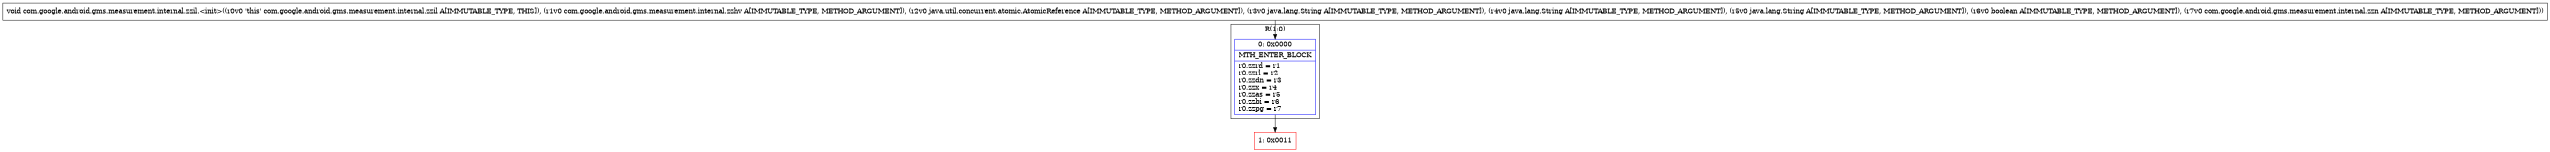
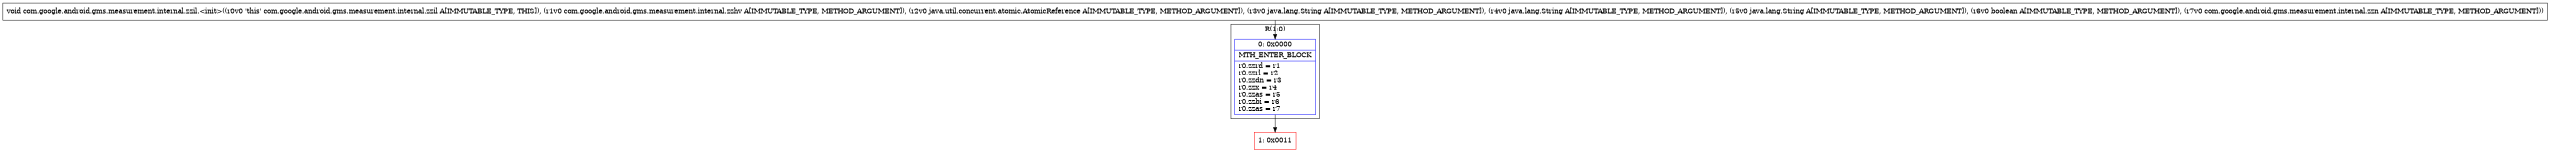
  digraph {
    node [shape=record]
-   n1 [color=blue label="{0\:\ 0x0000|MTH_ENTER_BLOCK\l|r0.zzrd = r1\lr0.zzrl = r2\lr0.zzdn = r3\lr0.zzx = r4\lr0.zzas = r5\lr0.zzbi = r6\lr0.zzpg = r7\l}"]
+   n1 [color=blue label="{0\:\ 0x0000|MTH_ENTER_BLOCK\l|r0.zzrd = r1\lr0.zzrl = r2\lr0.zzdn = r3\lr0.zzx = r4\lr0.zzas = r5\lr0.zzbi = r6\lr0.zzas = r7\l}"]
    n2 [color=red label="{1\:\ 0x0011}"]
    n3 [label="{void com.google.android.gms.measurement.internal.zzil.\<init\>((r0v0 'this' com.google.android.gms.measurement.internal.zzil A[IMMUTABLE_TYPE, THIS]), (r1v0 com.google.android.gms.measurement.internal.zzhv A[IMMUTABLE_TYPE, METHOD_ARGUMENT]), (r2v0 java.util.concurrent.atomic.AtomicReference A[IMMUTABLE_TYPE, METHOD_ARGUMENT]), (r3v0 java.lang.String A[IMMUTABLE_TYPE, METHOD_ARGUMENT]), (r4v0 java.lang.String A[IMMUTABLE_TYPE, METHOD_ARGUMENT]), (r5v0 java.lang.String A[IMMUTABLE_TYPE, METHOD_ARGUMENT]), (r6v0 boolean A[IMMUTABLE_TYPE, METHOD_ARGUMENT]), (r7v0 com.google.android.gms.measurement.internal.zzn A[IMMUTABLE_TYPE, METHOD_ARGUMENT])) }"]
    subgraph cluster_1 {
      label="R(1:0)"
      n1
    }
    n1 -> n2
    n3 -> n1
  }
